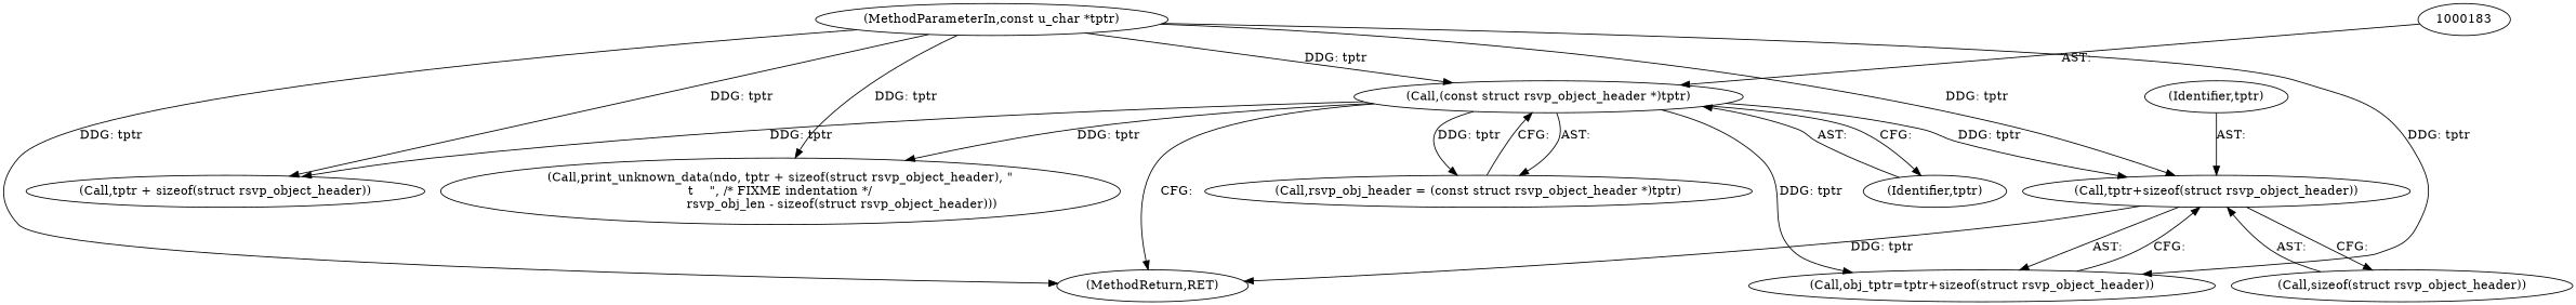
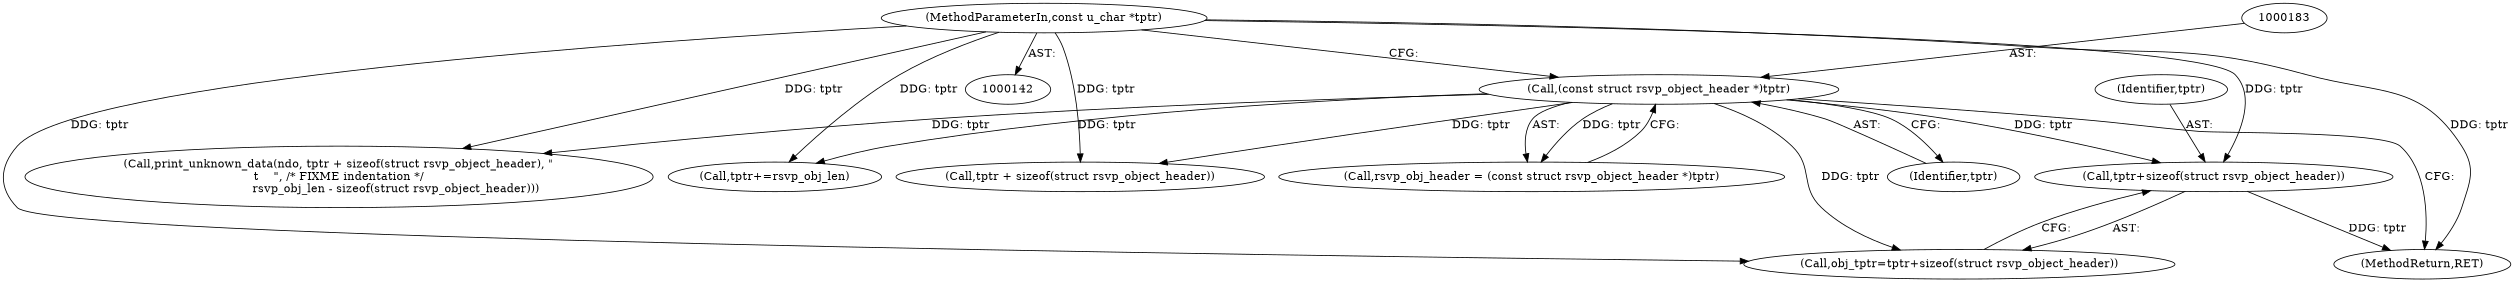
  digraph {
    n1 [label="(Call,tptr+sizeof(struct rsvp_object_header))"]
    n2 [label="(MethodReturn,RET)"]
-   n3 [label="(Call,sizeof(struct rsvp_object_header))"]
    n4 [label="(Call,obj_tptr=tptr+sizeof(struct rsvp_object_header))"]
    n5 [label="(Call,(const struct rsvp_object_header *)tptr)"]
    n6 [label="(Call,print_unknown_data(ndo, tptr + sizeof(struct rsvp_object_header), \"\n\t    \", /* FIXME indentation */\n                               rsvp_obj_len - sizeof(struct rsvp_object_header)))"]
+   n7 [label="(Call,tptr+=rsvp_obj_len)"]
    n8 [label="(Call,rsvp_obj_header = (const struct rsvp_object_header *)tptr)"]
    n9 [label="(Identifier,tptr)"]
    n10 [label="(Call,tptr + sizeof(struct rsvp_object_header))"]
    n11 [label="(MethodParameterIn,const u_char *tptr)"]
+   1000142
    n13 [label="(Identifier,tptr)"]
    1000183
    n1 -> n2 [label="DDG: tptr"]
-   n1 -> n3 [label="CFG: "]
    n1 -> n4 [label="AST: "]
-   n3 -> n1 [label="AST: "]
    n4 -> n1 [label="CFG: "]
    n5 -> n1 [label="DDG: tptr"]
    n5 -> n2 [label="CFG: "]
    n5 -> n4 [label="DDG: tptr"]
    n5 -> n6 [label="DDG: tptr"]
+   n5 -> n7 [label="DDG: tptr"]
    n5 -> n8 [label="AST: "]
    n5 -> n8 [label="DDG: tptr"]
    n5 -> n9 [label="CFG: "]
    n5 -> n10 [label="DDG: tptr"]
    n8 -> n5 [label="CFG: "]
    n9 -> n5 [label="AST: "]
    n11 -> n1 [label="DDG: tptr"]
    n11 -> n2 [label="DDG: tptr"]
    n11 -> n4 [label="DDG: tptr"]
-   n11 -> n5 [label="DDG: tptr"]
+   n11 -> n5 [label="CFG: "]
    n11 -> n6 [label="DDG: tptr"]
+   n11 -> n7 [label="DDG: tptr"]
    n11 -> n10 [label="DDG: tptr"]
+   n11 -> 1000142 [label="AST: "]
    n13 -> n1 [label="AST: "]
    1000183 -> n5 [label="AST: "]
  }
